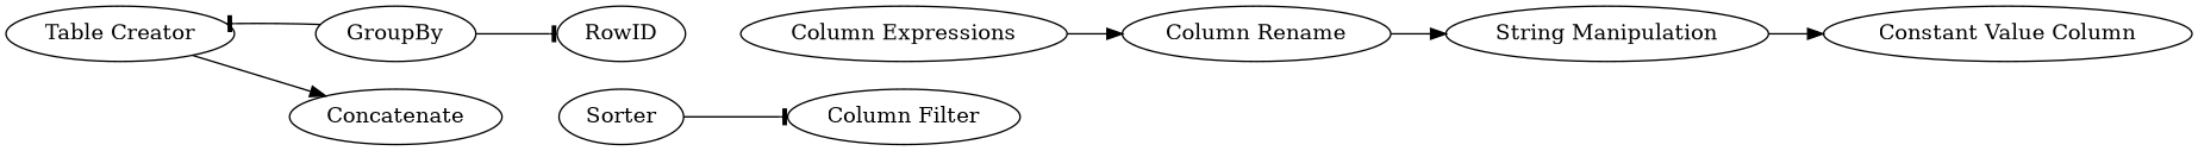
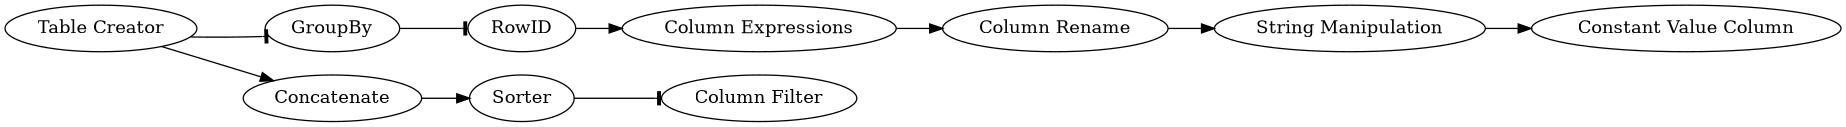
  digraph {
    rankdir=LR
    edge [arrowhead=normal]
    n1 [label="Table Creator"]
    n2 [label=GroupBy]
    n3 [label=Concatenate]
    n4 [label=RowID]
    n5 [label=Sorter]
    n6 [label="Column Expressions"]
    n7 [label="Column Rename"]
    n8 [label="String Manipulation"]
    n9 [label="Column Filter"]
    n10 [label="Constant Value Column"]
-   n2 -> n1 [arrowhead=tee]
+   n1 -> n2 [arrowhead=tee]
    n1 -> n3
    n2 -> n4 [arrowhead=tee]
+   n3 -> n5
+   n4 -> n6
    n5 -> n9 [arrowhead=tee]
    n6 -> n7
    n7 -> n8
    n8 -> n10
  }
